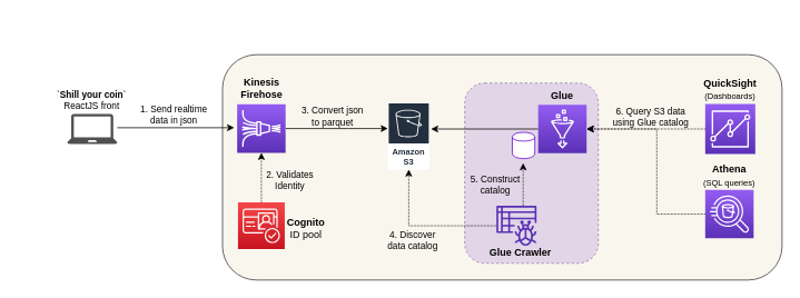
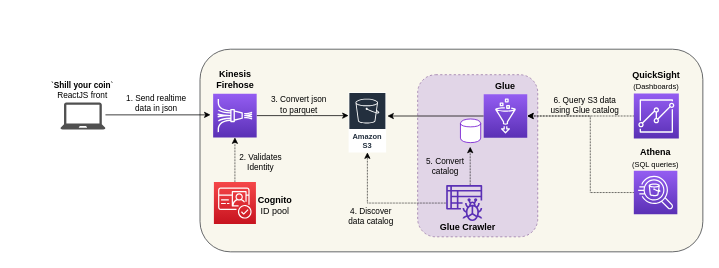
  <mxCell id="0" />
  <mxCell id="1" parent="0" />
  <mxCell id="2" value="" style="rounded=1;whiteSpace=wrap;html=1;fillColor=#f9f7ed;fontSize=10;strokeColor=#36393d;" parent="1" vertex="1"><mxGeometry x="266" y="65" width="670" height="270" as="geometry" /></mxCell>
  <mxCell id="3" value="" style="rounded=1;whiteSpace=wrap;html=1;fillColor=#e1d5e7;fontSize=10;strokeColor=#9673a6;dashed=1;" vertex="1" parent="1"><mxGeometry x="556" y="99" width="160" height="216" as="geometry" /></mxCell>
  <mxCell id="4" value="" style="pointerEvents=1;shadow=0;dashed=0;html=1;strokeColor=none;fillColor=#505050;labelPosition=center;verticalLabelPosition=bottom;verticalAlign=top;outlineConnect=0;align=center;shape=mxgraph.office.devices.laptop;" vertex="1" parent="1"><mxGeometry x="80" y="136" width="60" height="36" as="geometry" /></mxCell>
  <mxCell id="5" style="edgeStyle=orthogonalEdgeStyle;rounded=0;orthogonalLoop=1;jettySize=auto;html=1;entryX=0;entryY=0.5;entryDx=0;entryDy=0;entryPerimeter=0;" parent="1" source="4" edge="1"><mxGeometry relative="1" as="geometry"><mxPoint x="280" y="152.5" as="targetPoint" /><mxPoint x="236" y="153" as="sourcePoint" /><Array as="points"><mxPoint x="218" y="152" /></Array></mxGeometry></mxCell>
  <mxCell id="6" value="" style="shape=image;html=1;verticalAlign=top;verticalLabelPosition=bottom;labelBackgroundColor=#ffffff;imageAspect=0;aspect=fixed;image=https://cdn4.iconfinder.com/data/icons/iconshock_avatars/48/hombre_hippie_48.png" parent="1" vertex="1"><mxGeometry x="20" y="125" width="60" height="60" as="geometry" /></mxCell>
  <mxCell id="7" value="1. Send realtime data in json" style="text;html=1;strokeColor=none;fillColor=none;align=center;verticalAlign=middle;whiteSpace=wrap;rounded=0;fontSize=11;" parent="1" vertex="1"><mxGeometry x="166" y="127" width="84" height="20" as="geometry" /></mxCell>
  <mxCell id="8" value="" style="shape=image;html=1;verticalAlign=top;verticalLabelPosition=bottom;labelBackgroundColor=#ffffff;imageAspect=0;aspect=fixed;image=https://cdn2.iconfinder.com/data/icons/amazon-aws-stencils/100/Non-Service_Specific_copy__AWS_Cloud-128.png;dashed=1;fillColor=#0066CC;fontSize=10;" parent="1" vertex="1"><mxGeometry x="238" y="20" width="84" height="84" as="geometry" /></mxCell>
  <mxCell id="9" value="Kinesis Firehose" style="text;html=1;strokeColor=none;fillColor=none;align=center;verticalAlign=middle;whiteSpace=wrap;rounded=0;fontStyle=1;fontSize=12;" parent="1" vertex="1"><mxGeometry x="272.5" y="87.5" width="80" height="35" as="geometry" /></mxCell>
  <mxCell id="10" style="edgeStyle=orthogonalEdgeStyle;rounded=0;orthogonalLoop=1;jettySize=auto;html=1;" edge="1" parent="1" source="11" target="12"><mxGeometry relative="1" as="geometry"><Array as="points"><mxPoint x="416" y="154" /><mxPoint x="416" y="154" /></Array></mxGeometry></mxCell>
  <mxCell id="11" value="" style="outlineConnect=0;fontColor=#232F3E;gradientColor=#945DF2;gradientDirection=north;fillColor=#5A30B5;strokeColor=#ffffff;dashed=0;verticalLabelPosition=bottom;verticalAlign=top;align=center;html=1;fontSize=12;fontStyle=0;aspect=fixed;shape=mxgraph.aws4.resourceIcon;resIcon=mxgraph.aws4.kinesis_data_firehose;" vertex="1" parent="1"><mxGeometry x="283.5" y="124.5" width="58" height="58" as="geometry" /></mxCell>
  <mxCell id="12" value="Amazon S3" style="outlineConnect=0;fontColor=#232F3E;gradientColor=none;strokeColor=#ffffff;fillColor=#232F3E;dashed=0;verticalLabelPosition=middle;verticalAlign=bottom;align=center;html=1;whiteSpace=wrap;fontSize=10;fontStyle=1;spacing=3;shape=mxgraph.aws4.productIcon;prIcon=mxgraph.aws4.s3;" vertex="1" parent="1"><mxGeometry x="464" y="122.5" width="50" height="80" as="geometry" /></mxCell>
  <mxCell id="13" value="3. Convert json to parquet" style="text;html=1;strokeColor=none;fillColor=none;align=center;verticalAlign=middle;whiteSpace=wrap;rounded=0;fontSize=11;" vertex="1" parent="1"><mxGeometry x="358" y="129" width="80" height="20" as="geometry" /></mxCell>
  <mxCell id="14" style="edgeStyle=orthogonalEdgeStyle;rounded=0;orthogonalLoop=1;jettySize=auto;html=1;entryX=1.033;entryY=0.394;entryDx=0;entryDy=0;entryPerimeter=0;fontSize=12;strokeColor=#000000;" edge="1" parent="1" source="15" target="12"><mxGeometry relative="1" as="geometry" /></mxCell>
  <mxCell id="15" value="" style="outlineConnect=0;fontColor=#232F3E;gradientColor=#945DF2;gradientDirection=north;fillColor=#5A30B5;strokeColor=#ffffff;dashed=0;verticalLabelPosition=bottom;verticalAlign=top;align=center;html=1;fontSize=12;fontStyle=0;aspect=fixed;shape=mxgraph.aws4.resourceIcon;resIcon=mxgraph.aws4.glue;" vertex="1" parent="1"><mxGeometry x="644" y="125" width="58" height="58" as="geometry" /></mxCell>
  <mxCell id="16" value="Glue" style="text;html=1;strokeColor=none;fillColor=none;align=center;verticalAlign=middle;whiteSpace=wrap;rounded=0;fontStyle=1" vertex="1" parent="1"><mxGeometry x="633" y="107" width="80" height="15" as="geometry" /></mxCell>
  <mxCell id="17" style="edgeStyle=orthogonalEdgeStyle;rounded=0;orthogonalLoop=1;jettySize=auto;html=1;dashed=1;dashPattern=1 1;strokeColor=#000000;fontSize=11;" edge="1" parent="1" source="18" target="15"><mxGeometry relative="1" as="geometry"><Array as="points"><mxPoint x="786" y="256" /><mxPoint x="786" y="154" /></Array></mxGeometry></mxCell>
  <mxCell id="18" value="" style="outlineConnect=0;fontColor=#232F3E;gradientColor=#945DF2;gradientDirection=north;fillColor=#5A30B5;strokeColor=#ffffff;dashed=0;verticalLabelPosition=bottom;verticalAlign=top;align=center;html=1;fontSize=12;fontStyle=0;aspect=fixed;shape=mxgraph.aws4.resourceIcon;resIcon=mxgraph.aws4.athena;" vertex="1" parent="1"><mxGeometry x="844" y="227" width="58" height="58" as="geometry" /></mxCell>
  <mxCell id="19" value="Athena&lt;br&gt;&lt;font style=&quot;font-size: 10px ; font-weight: normal&quot;&gt;(SQL queries)&lt;/font&gt;" style="text;html=1;strokeColor=none;fillColor=none;align=center;verticalAlign=middle;whiteSpace=wrap;rounded=0;fontStyle=1" vertex="1" parent="1"><mxGeometry x="833" y="202.5" width="80" height="15" as="geometry" /></mxCell>
  <mxCell id="20" style="edgeStyle=orthogonalEdgeStyle;rounded=0;orthogonalLoop=1;jettySize=auto;html=1;dashed=1;dashPattern=1 1;strokeColor=#000000;fontSize=11;" edge="1" parent="1" source="21" target="15"><mxGeometry relative="1" as="geometry" /></mxCell>
  <mxCell id="21" value="" style="outlineConnect=0;fontColor=#232F3E;gradientColor=#945DF2;gradientDirection=north;fillColor=#5A30B5;strokeColor=#ffffff;dashed=0;verticalLabelPosition=bottom;verticalAlign=top;align=center;html=1;fontSize=12;fontStyle=0;aspect=fixed;shape=mxgraph.aws4.resourceIcon;resIcon=mxgraph.aws4.quicksight;" vertex="1" parent="1"><mxGeometry x="844" y="124" width="60" height="60" as="geometry" /></mxCell>
  <mxCell id="22" value="QuickSight&lt;br&gt;&lt;span style=&quot;font-weight: normal&quot;&gt;&lt;font style=&quot;font-size: 10px&quot;&gt;(Dashboards)&lt;/font&gt;&lt;/span&gt;" style="text;html=1;strokeColor=none;fillColor=none;align=center;verticalAlign=middle;whiteSpace=wrap;rounded=0;fontStyle=1" vertex="1" parent="1"><mxGeometry x="834" y="99" width="80" height="15" as="geometry" /></mxCell>
  <mxCell id="23" value="" style="shape=image;html=1;verticalAlign=top;verticalLabelPosition=bottom;labelBackgroundColor=#ffffff;imageAspect=0;aspect=fixed;image=https://cdn2.iconfinder.com/data/icons/designer-skills/128/react-128.png" vertex="1" parent="1"><mxGeometry x="95" y="138" width="28.5" height="28.5" as="geometry" /></mxCell>
  <mxCell id="24" style="edgeStyle=orthogonalEdgeStyle;rounded=0;orthogonalLoop=1;jettySize=auto;html=1;fontSize=12;dashed=1;dashPattern=1 1;" edge="1" parent="1" source="26" target="12"><mxGeometry relative="1" as="geometry" /></mxCell>
  <mxCell id="25" style="edgeStyle=orthogonalEdgeStyle;rounded=0;orthogonalLoop=1;jettySize=auto;html=1;dashed=1;dashPattern=1 1;strokeColor=#000000;fontSize=12;" edge="1" parent="1" source="26"><mxGeometry relative="1" as="geometry"><mxPoint x="626" y="195" as="targetPoint" /><Array as="points"><mxPoint x="626" y="215" /><mxPoint x="626" y="215" /></Array></mxGeometry></mxCell>
  <mxCell id="26" value="" style="outlineConnect=0;fontColor=#232F3E;gradientColor=none;fillColor=#5A30B5;strokeColor=none;dashed=0;verticalLabelPosition=bottom;verticalAlign=top;align=center;html=1;fontSize=12;fontStyle=0;aspect=fixed;pointerEvents=1;shape=mxgraph.aws4.glue_crawlers;" vertex="1" parent="1"><mxGeometry x="594" y="246" width="48" height="48" as="geometry" /></mxCell>
  <mxCell id="27" value="Glue Crawler" style="text;html=1;strokeColor=none;fillColor=none;align=center;verticalAlign=middle;whiteSpace=wrap;rounded=0;fontStyle=1" vertex="1" parent="1"><mxGeometry x="583" y="294" width="80" height="15" as="geometry" /></mxCell>
  <mxCell id="28" value="4. Discover data catalog" style="text;html=1;strokeColor=none;fillColor=none;align=center;verticalAlign=middle;whiteSpace=wrap;rounded=0;fontSize=11;" vertex="1" parent="1"><mxGeometry x="454" y="278" width="80" height="20" as="geometry" /></mxCell>
  <mxCell id="29" value="" style="shape=image;html=1;verticalAlign=top;verticalLabelPosition=bottom;labelBackgroundColor=#ffffff;imageAspect=0;aspect=fixed;image=https://cdn3.iconfinder.com/data/icons/basic-user-interface-5/64/search_zoom_magnifier_browse-128.png;fontSize=12;" vertex="1" parent="1"><mxGeometry x="456" y="238" width="36" height="36" as="geometry" /></mxCell>
  <mxCell id="30" value="6. Query S3 data using Glue catalog" style="text;html=1;strokeColor=none;fillColor=none;align=center;verticalAlign=middle;whiteSpace=wrap;rounded=0;fontSize=11;" vertex="1" parent="1"><mxGeometry x="729" y="130" width="100" height="20" as="geometry" /></mxCell>
  <mxCell id="31" value="" style="shape=cylinder;whiteSpace=wrap;html=1;boundedLbl=1;backgroundOutline=1;fontSize=12;strokeColor=#6600CC;" vertex="1" parent="1"><mxGeometry x="613" y="158" width="27" height="31.5" as="geometry" /></mxCell>
- <mxCell id="32" value="5. Construct catalog" style="text;html=1;strokeColor=none;fillColor=none;align=center;verticalAlign=middle;whiteSpace=wrap;rounded=0;fontSize=11;" vertex="1" parent="1"><mxGeometry x="553" y="211" width="80" height="20" as="geometry" /></mxCell>
+ <mxCell id="32" value="5. Convert catalog" style="text;html=1;strokeColor=none;fillColor=none;align=center;verticalAlign=middle;whiteSpace=wrap;rounded=0;fontSize=11;" vertex="1" parent="1"><mxGeometry x="553" y="211" width="80" height="20" as="geometry" /></mxCell>
  <mxCell id="33" style="edgeStyle=orthogonalEdgeStyle;rounded=0;orthogonalLoop=1;jettySize=auto;html=1;dashed=1;dashPattern=1 1;strokeColor=#000000;fontSize=11;" edge="1" parent="1" source="34" target="11"><mxGeometry relative="1" as="geometry" /></mxCell>
  <mxCell id="34" value="" style="outlineConnect=0;fontColor=#232F3E;gradientColor=#F54749;gradientDirection=north;fillColor=#C7131F;strokeColor=#ffffff;dashed=0;verticalLabelPosition=bottom;verticalAlign=top;align=center;html=1;fontSize=12;fontStyle=0;aspect=fixed;shape=mxgraph.aws4.resourceIcon;resIcon=mxgraph.aws4.cognito;" vertex="1" parent="1"><mxGeometry x="284.5" y="242" width="56" height="56" as="geometry" /></mxCell>
  <mxCell id="35" value="Cognito&lt;br&gt;&lt;span style=&quot;font-weight: normal&quot;&gt;ID pool&lt;/span&gt;" style="text;html=1;strokeColor=none;fillColor=none;align=center;verticalAlign=middle;whiteSpace=wrap;rounded=0;fontStyle=1;fontSize=12;" vertex="1" parent="1"><mxGeometry x="326" y="255" width="80" height="35" as="geometry" /></mxCell>
  <mxCell id="36" value="2. Validates Identity" style="text;html=1;strokeColor=none;fillColor=none;align=center;verticalAlign=middle;whiteSpace=wrap;rounded=0;fontSize=11;" vertex="1" parent="1"><mxGeometry x="305" y="206" width="84" height="20" as="geometry" /></mxCell>
  <mxCell id="37" value="" style="shape=image;html=1;verticalAlign=top;verticalLabelPosition=bottom;labelBackgroundColor=#ffffff;imageAspect=0;aspect=fixed;image=https://cdn0.iconfinder.com/data/icons/blockchain-classic/258/Bitcoin-128.png;strokeColor=#6600CC;fontSize=11;" vertex="1" parent="1"><mxGeometry x="110" y="177.5" width="21" height="21" as="geometry" /></mxCell>
  <mxCell id="38" value="" style="shape=image;html=1;verticalAlign=top;verticalLabelPosition=bottom;labelBackgroundColor=#ffffff;imageAspect=0;aspect=fixed;image=https://cdn4.iconfinder.com/data/icons/materia-flat-social-free/24/038_031_like_social_network_friends_android_material-128.png;strokeColor=#6600CC;fontSize=11;" vertex="1" parent="1"><mxGeometry x="80" y="173.5" width="29" height="29" as="geometry" /></mxCell>
  <mxCell id="39" value="" style="shape=image;html=1;verticalAlign=top;verticalLabelPosition=bottom;labelBackgroundColor=#ffffff;imageAspect=0;aspect=fixed;image=https://cdn4.iconfinder.com/data/icons/logos-and-brands/512/116_Ethereum_logo_logos-128.png;strokeColor=#6600CC;fontSize=11;" vertex="1" parent="1"><mxGeometry x="127" y="174.5" width="28" height="28" as="geometry" /></mxCell>
  <mxCell id="40" value="`&lt;b&gt;Shill your coin&lt;/b&gt;`&lt;br&gt;ReactJS front" style="text;html=1;strokeColor=none;fillColor=none;align=center;verticalAlign=middle;whiteSpace=wrap;rounded=0;fontSize=11;" vertex="1" parent="1"><mxGeometry x="60.38" y="110" width="99.25" height="20" as="geometry" /></mxCell>
